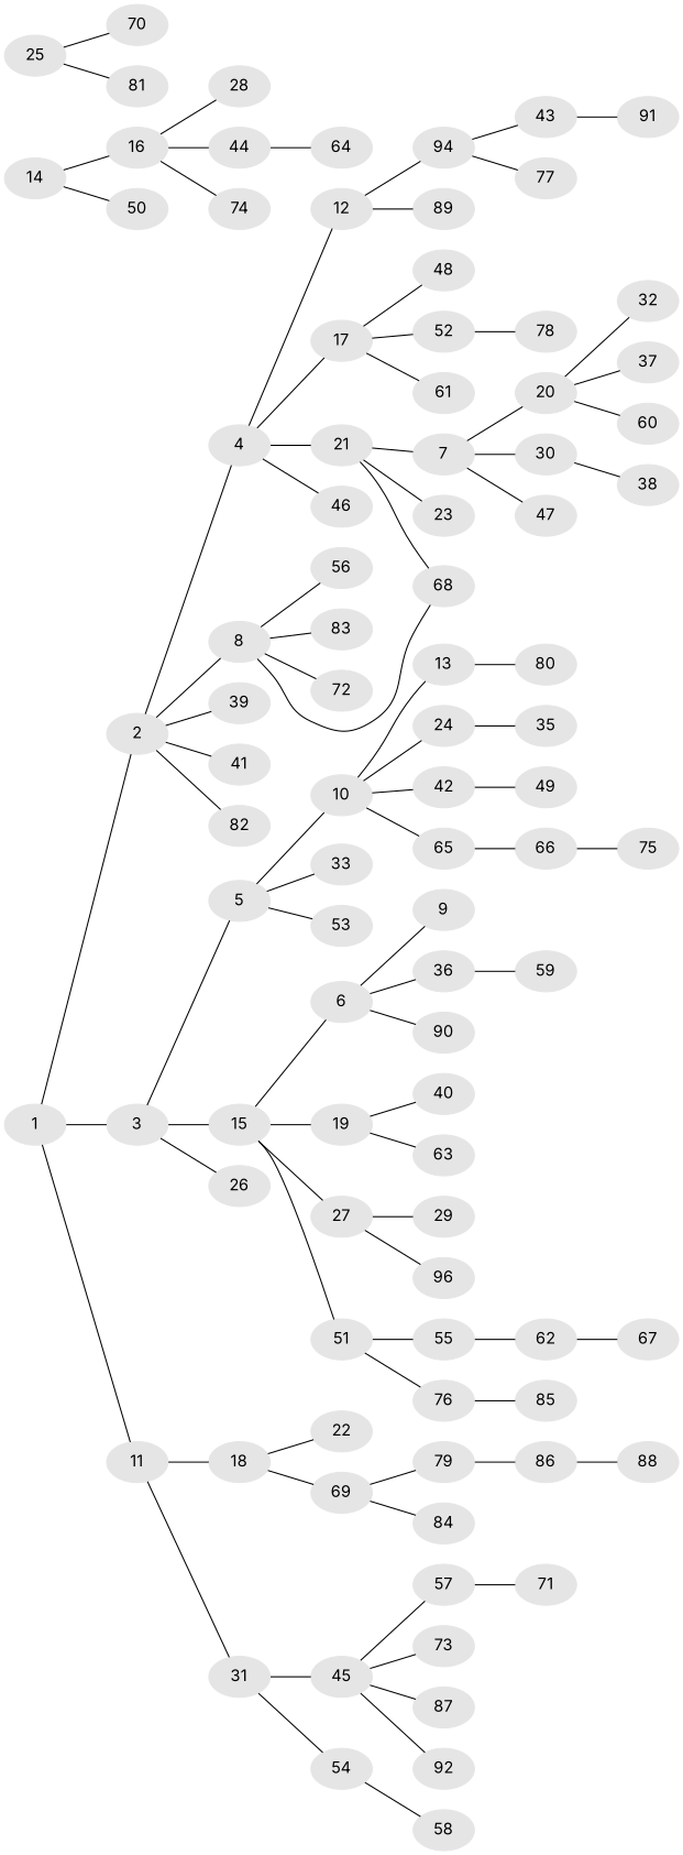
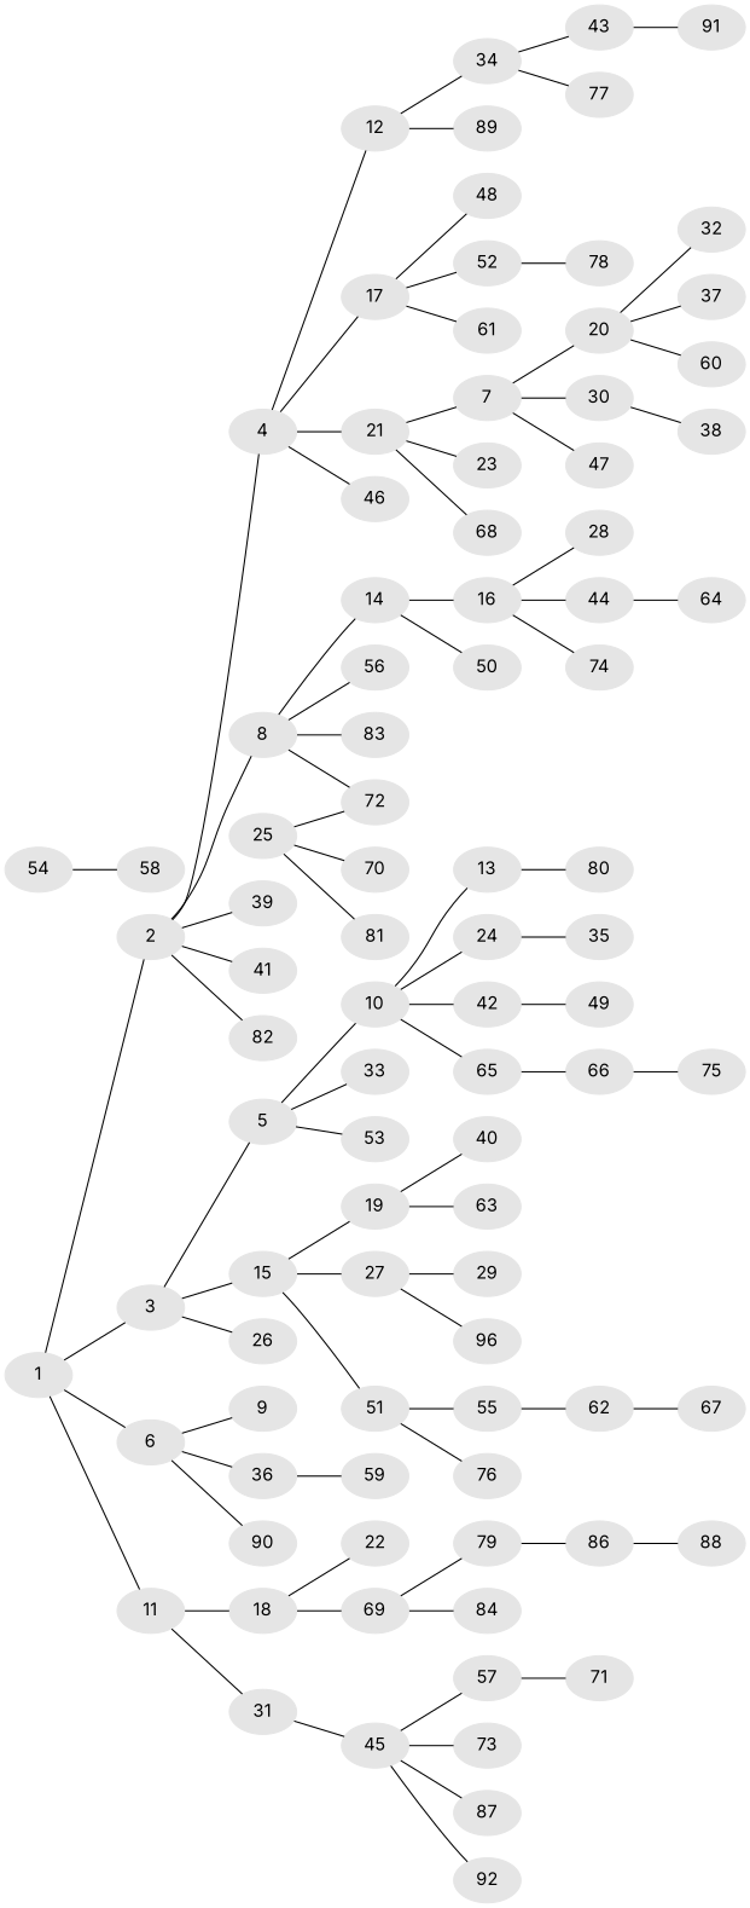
  graph {
    fontname=Inter
    rankdir=LR
    node [color=gray90 fontname=Inter style=filled]
    edge [fontname=Inter]
    1
    2
    3
    6
    11
    4
    8
    39
    41
    82
    5
    15
    26
    9
    36
    90
    18
    31
    12
    17
    21
    46
    14
    56
    83
    72
    10
    33
    53
    19
    27
    51
    7
    20
    30
    47
-   34 [label=94]
+   34
    89
    48
    52
    61
    23
    68
    13
    24
    42
    65
    59
    32
    37
    60
    38
    16
    50
    25
    70
    81
    80
    35
    49
    66
    22
    69
    45
    54
    43
    77
    28
    44
    74
    40
    63
    29
    n74 [label=96]
    55
    76
    64
    78
    79
    84
    57
    73
    87
    92
    58
    91
    71
    62
-   85
    67
    75
    86
    88
    1 -- 2
    1 -- 3
-   15 -- 6
+   1 -- 6
    1 -- 11
    2 -- 4
    2 -- 8
    2 -- 39
    2 -- 41
    2 -- 82
    3 -- 5
    3 -- 15
    3 -- 26
    6 -- 9
    6 -- 36
    6 -- 90
    11 -- 18
    11 -- 31
    4 -- 12
    4 -- 17
    4 -- 21
    4 -- 46
-   8 -- 68
+   8 -- 14
    8 -- 56
    8 -- 83
    8 -- 72
    5 -- 10
    5 -- 33
    5 -- 53
    15 -- 19
    15 -- 27
    15 -- 51
    36 -- 59
    18 -- 22
    18 -- 69
    31 -- 45
-   31 -- 54
    12 -- 34
    12 -- 89
    17 -- 48
    17 -- 52
    17 -- 61
    21 -- 7
    21 -- 23
    21 -- 68
    14 -- 16
    14 -- 50
    10 -- 13
    10 -- 24
    10 -- 42
    10 -- 65
    19 -- 40
    19 -- 63
    27 -- 29
    27 -- n74
    51 -- 55
    51 -- 76
    7 -- 20
    7 -- 30
    7 -- 47
    20 -- 32
    20 -- 37
    20 -- 60
    30 -- 38
    34 -- 43
    34 -- 77
    52 -- 78
    13 -- 80
    24 -- 35
    42 -- 49
    65 -- 66
    16 -- 28
    16 -- 44
    16 -- 74
+   25 -- 72
    25 -- 70
    25 -- 81
    66 -- 75
    69 -- 79
    69 -- 84
    45 -- 57
    45 -- 73
    45 -- 87
    45 -- 92
    54 -- 58
    43 -- 91
    44 -- 64
    55 -- 62
-   76 -- 85
    79 -- 86
    57 -- 71
    62 -- 67
    86 -- 88
  }
